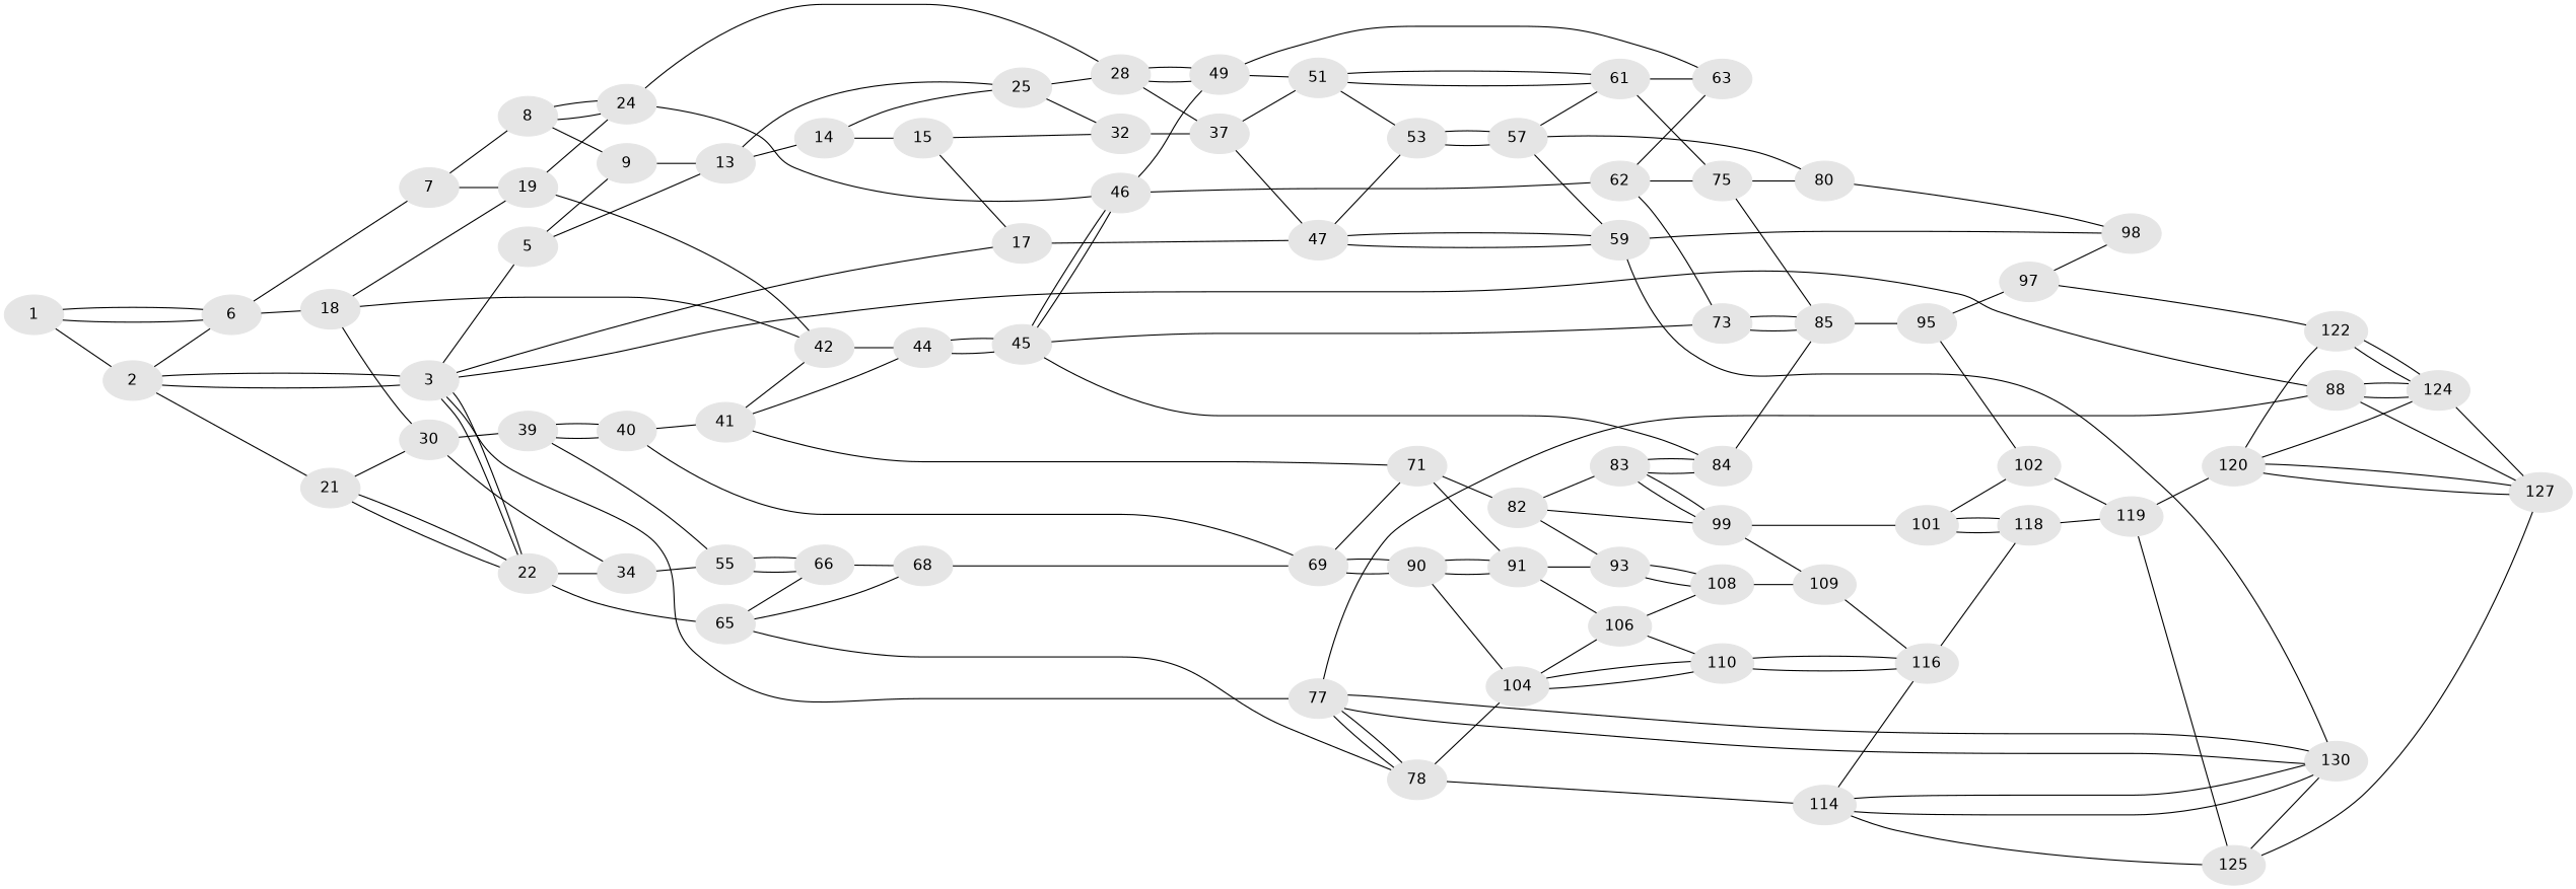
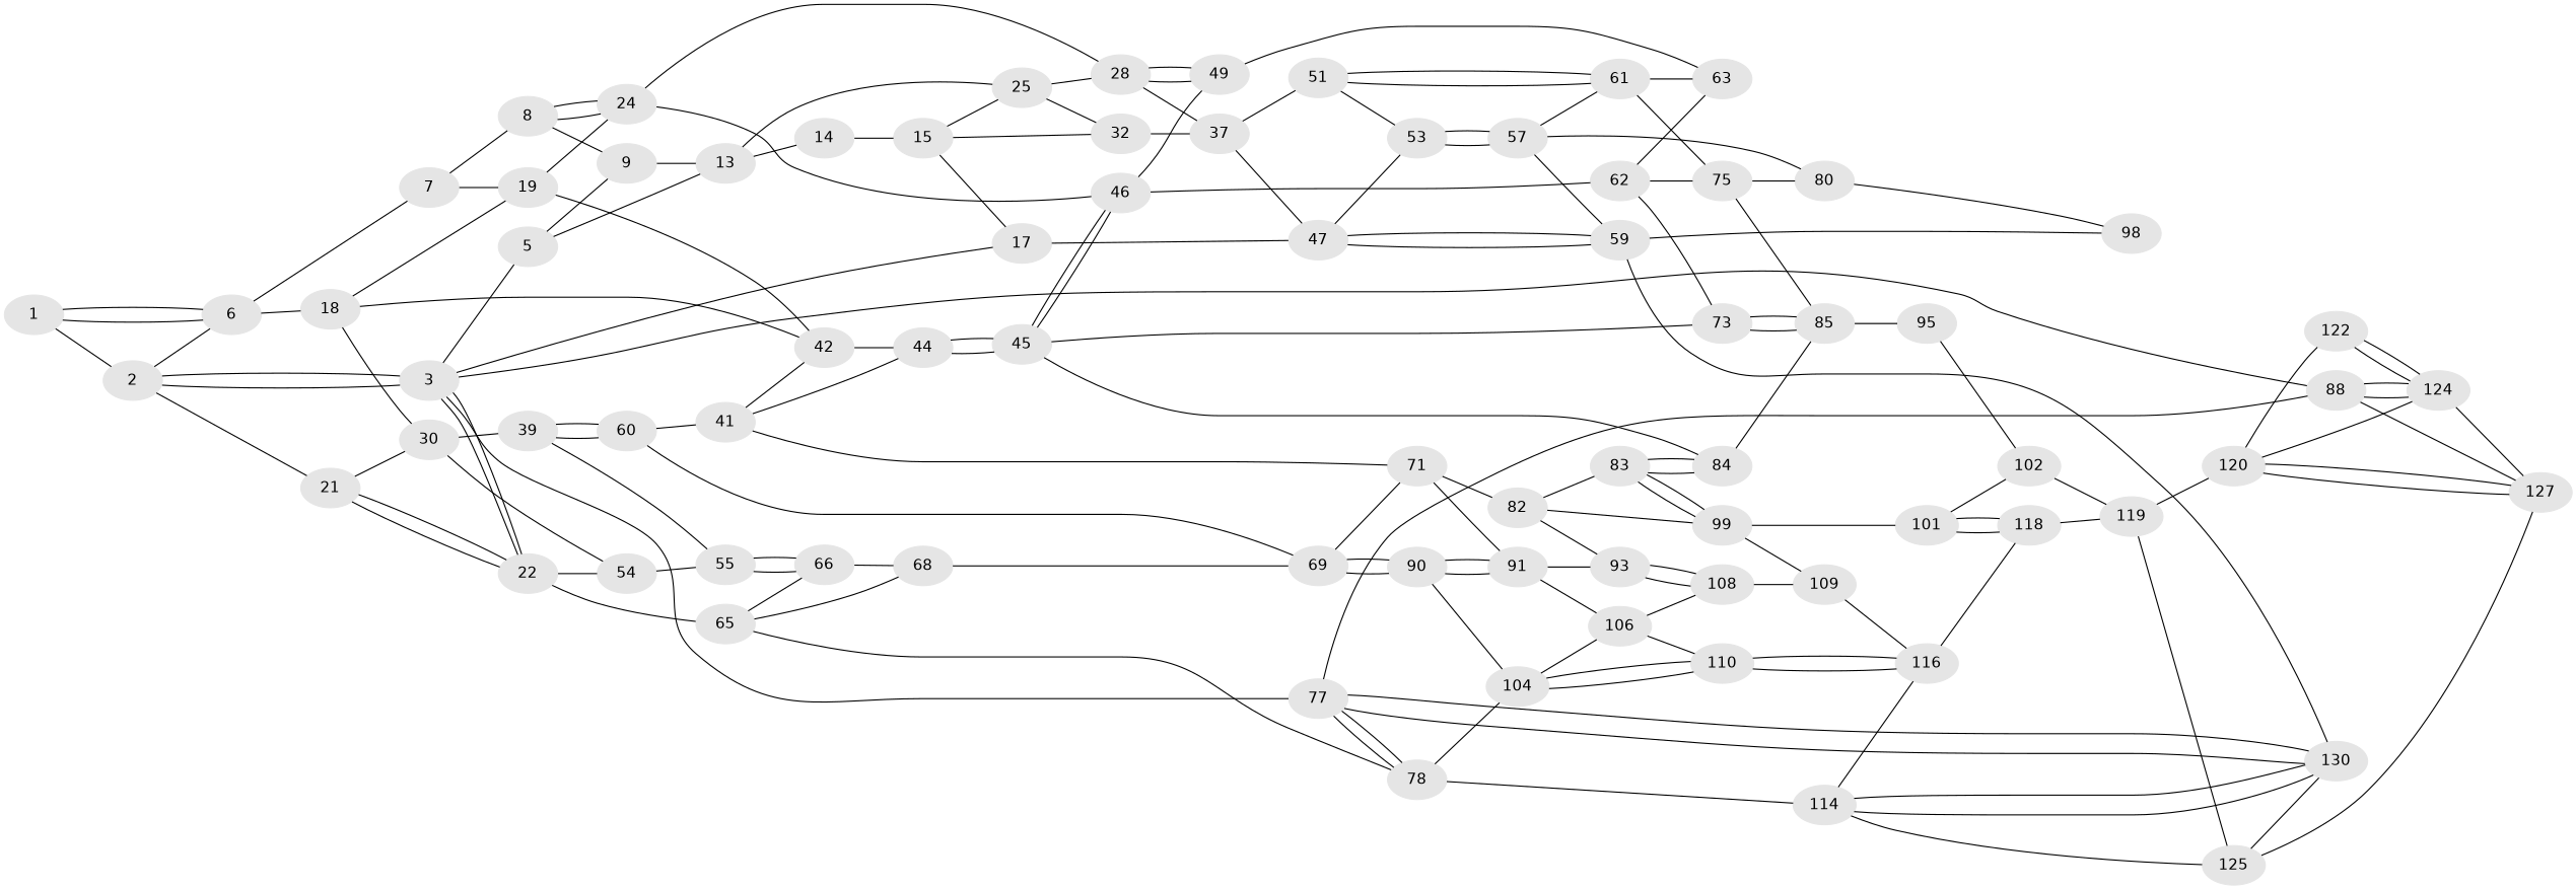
  graph {
    fontname="DejaVu Sans"
    rankdir=LR
    node [color=gray90 fontname="DejaVu Sans" style=filled]
    edge [fontname="DejaVu Sans"]
    2 [super="+11"]
    1
    6 [super="+12"]
    3 [super="+4"]
    21
    7
    18 [super="+31"]
    5 [super="+10"]
    17
    22 [super="+33"]
    77
    88 [super="+89"]
    30 [super="+35"]
    9
    13 [super="+23"]
    47 [super="+48"]
-   34
+   34 [label=54]
    65 [super="+79"]
    78 [super="+103"]
    130
    124 [super="+128"]
    127 [super="+129"]
    14
    25 [super="+26"]
    8
    19 [super="+20"]
    42 [super="+43"]
    24 [super="+27"]
    28 [super="+29"]
    46 [super="+54"]
    15 [super="+16"]
    32 [super="+36"]
    37 [super="+38"]
    53
    59 [super="+87"]
    39
    44
    55 [super="+56"]
    66 [super="+67"]
    68
    49 [super="+50"]
    62 [super="+74"]
    51 [super="+52"]
    63
-   40
+   40 [label=60]
    61 [super="+64"]
    41 [super="+60"]
    69 [super="+70"]
    71 [super="+81"]
    90
    45 [super="+72"]
    82 [super="+94"]
    91 [super="+92"]
    73
    84
    85 [super="+86"]
    75 [super="+76"]
    57 [super="+58"]
    98 [super="+111"]
    80
    104 [super="+105"]
    114 [super="+115"]
    83
    93
    99 [super="+100"]
    106 [super="+107"]
    95 [super="+96"]
    110
    116 [super="+117"]
    125 [super="+126"]
    108
    101
    109
-   97 [super="+113"]
    102 [super="+112"]
    122
    119 [super="+123"]
    118
    120 [super="+121"]
    2 -- 6
    2 -- 3
    2 -- 3
    2 -- 21
    1 -- 2
    1 -- 6
    1 -- 6
    6 -- 7
    6 -- 18
    3 -- 5
    3 -- 17
    3 -- 22
    3 -- 22
    3 -- 77
    3 -- 88
    21 -- 22
    21 -- 22
    21 -- 30
    7 -- 8
    7 -- 19
    18 -- 30
    18 -- 19
    18 -- 42
    5 -- 9
    5 -- 13
    17 -- 47
    22 -- 34
    22 -- 65
    77 -- 88
    77 -- 78
    77 -- 78
    77 -- 130
    77 -- 130
    88 -- 124
    88 -- 124
    88 -- 127
    30 -- 34
    30 -- 39
    9 -- 13
    13 -- 14
    13 -- 25
    47 -- 53
    47 -- 59
    47 -- 59
    34 -- 55
    65 -- 78
    65 -- 66
    65 -- 68
    78 -- 104
    78 -- 114
    124 -- 127
-   14 -- 25
+   15 -- 25
    14 -- 15
    25 -- 28
    25 -- 32
    8 -- 9
    8 -- 24
    8 -- 24
    19 -- 42
    19 -- 24
    42 -- 44
    24 -- 28
    24 -- 46
    28 -- 37
    28 -- 49
    28 -- 49
    46 -- 49
    46 -- 62
    15 -- 17
    15 -- 32 [weight=2]
    32 -- 37
    37 -- 47
    37 -- 51
    53 -- 57
    53 -- 57
    59 -- 130
    59 -- 98
    39 -- 55
    39 -- 40
    39 -- 40
    44 -- 45
    44 -- 45
    55 -- 66 [weight=2]
    55 -- 66
    66 -- 68
    68 -- 69
-   49 -- 51
    49 -- 63
    62 -- 63
    62 -- 73
    62 -- 75
    51 -- 53
    51 -- 61
    51 -- 61
    40 -- 41
    40 -- 69
    61 -- 63
    61 -- 75
    41 -- 42
    41 -- 44
    41 -- 71
    69 -- 71
    69 -- 90
    69 -- 90
    71 -- 82
    71 -- 91
    90 -- 91
    90 -- 91
    90 -- 104
    45 -- 46
    45 -- 46
    45 -- 73
    45 -- 84
    82 -- 83
    82 -- 93
    82 -- 99
    91 -- 93
    91 -- 106
    73 -- 85
    73 -- 85
    84 -- 85
    85 -- 95
    75 -- 85
    75 -- 80
    57 -- 59
    57 -- 61
    57 -- 80
    80 -- 98
    104 -- 106
    104 -- 110
    104 -- 110
    114 -- 130
    114 -- 130
    114 -- 116
    114 -- 125
    83 -- 84
    83 -- 84
    83 -- 99
    83 -- 99
    93 -- 108
    93 -- 108
    99 -- 101
    99 -- 109
    106 -- 110
    106 -- 108
-   95 -- 97
    95 -- 102 [weight=2]
    110 -- 116
    110 -- 116
    116 -- 118
    125 -- 130
    125 -- 127
    108 -- 109
    101 -- 102
    101 -- 118
    101 -- 118
    109 -- 116
-   97 -- 98 [weight=2]
-   97 -- 122
    102 -- 119
    122 -- 124
    122 -- 124
    119 -- 125
    119 -- 120
    118 -- 119
    120 -- 124
    120 -- 127
    120 -- 127
    120 -- 122
  }
